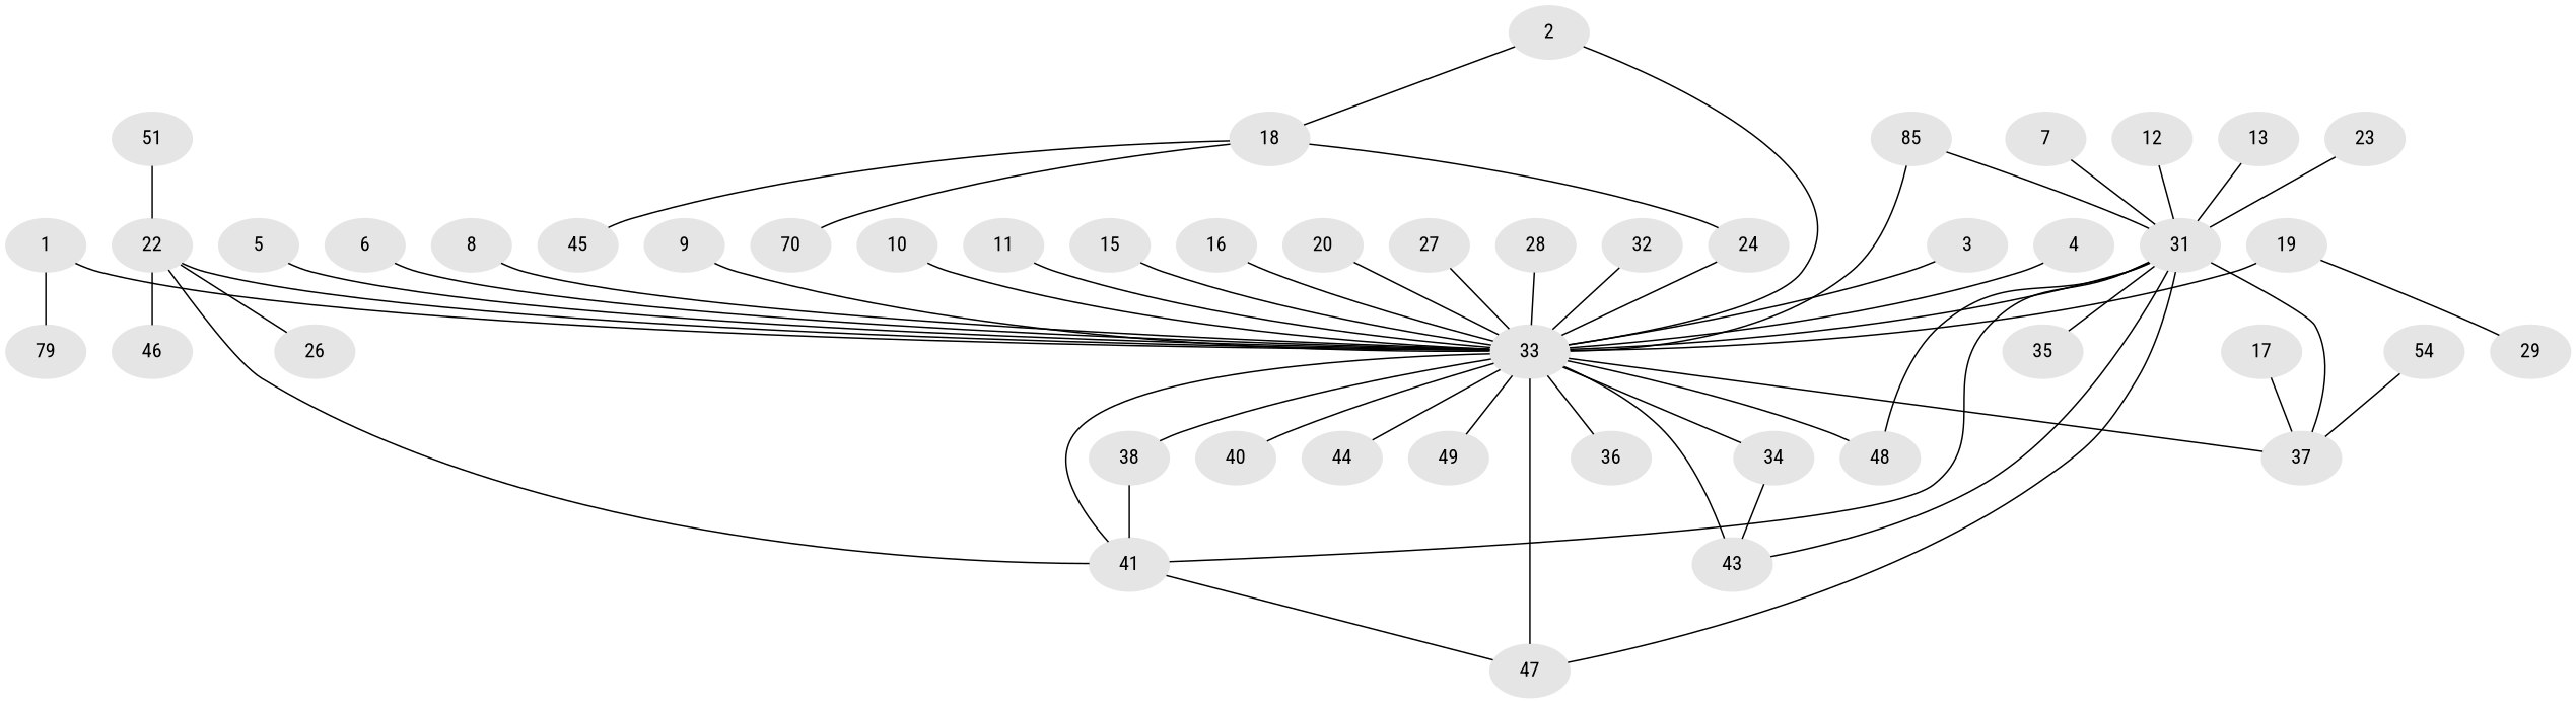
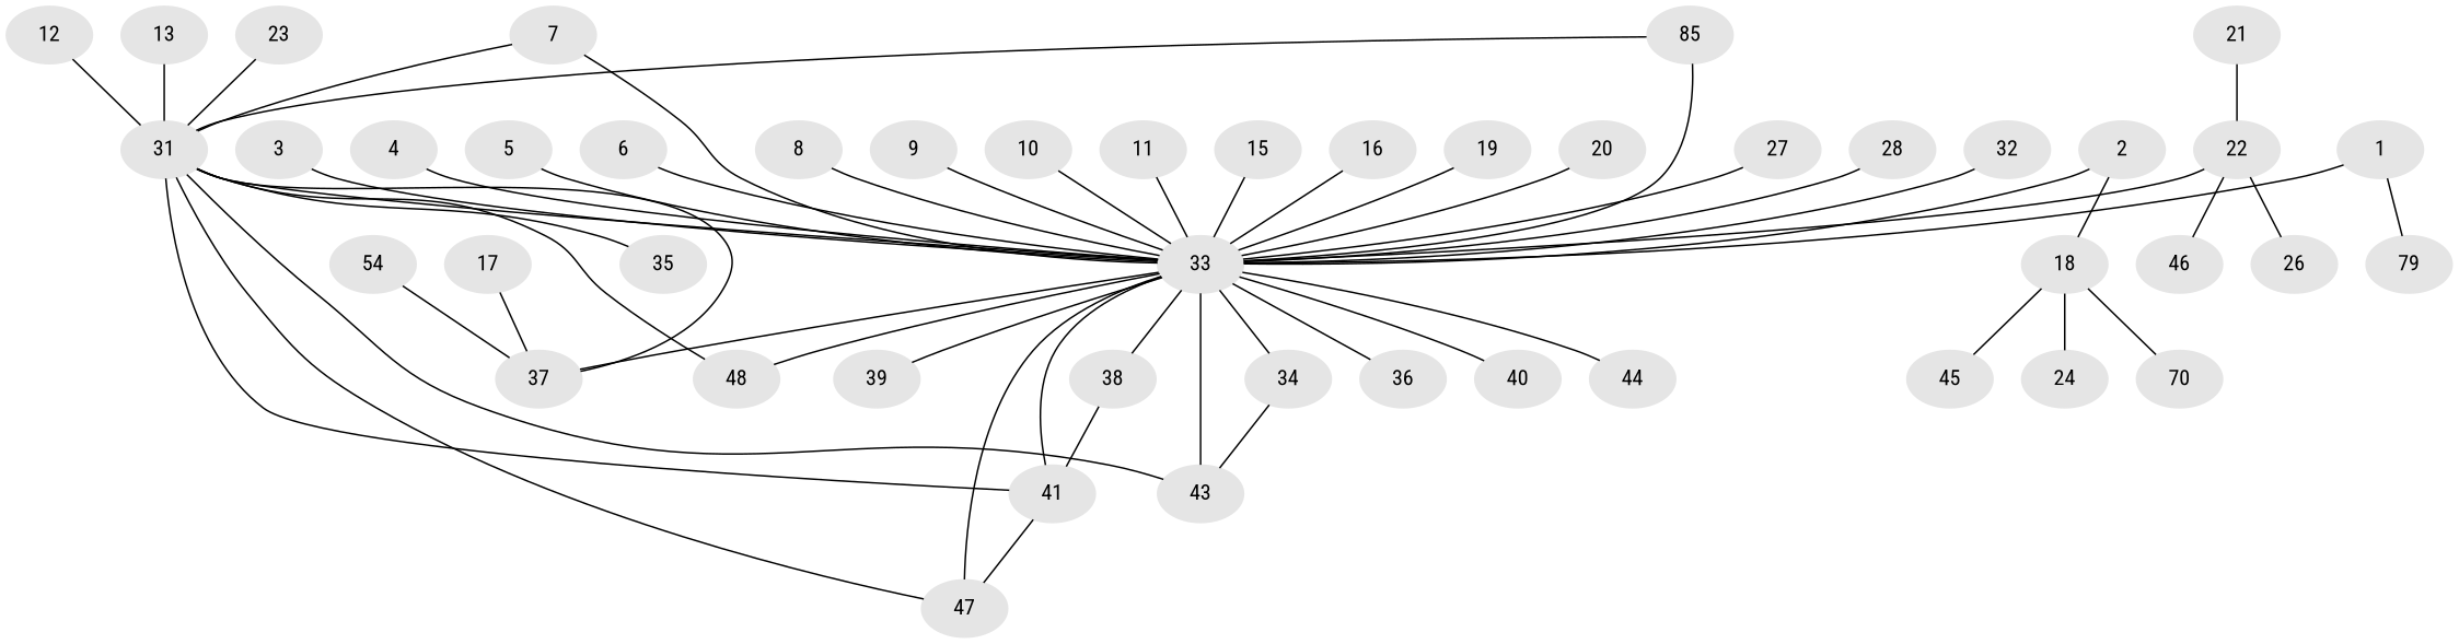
  graph {
    fontname="Roboto Condensed"
    node [color=gray90 fontname="Roboto Condensed" style=filled]
    edge [fontname="Roboto Condensed" weight=1.0]
    1
    33
    n3 [label=79]
    37
    41
    43
    47
    48
    34
    36
    38
    40
    44
-   49
+   49 [label=39]
    2
    18
    24
    n18 [label=70]
    45
    3
    4
    5
    6
    7
    31
    35
    8
    9
    10
    11
    12
    13
    n33 [label=54]
    15
    16
    17
    19
-   29
    20
-   21 [label=51]
+   21
    22
    26
    46
    23
    n45 [label=85]
    27
    28
    32
    1 -- 33
    1 -- n3
    33 -- 37
    33 -- 41
    33 -- 43 [weight=2.0]
    33 -- 47 [weight=2.0]
    33 -- 48
    33 -- 34
    33 -- 36
    33 -- 38
    33 -- 40
    33 -- 44
    33 -- 49 [weight=2.0]
    41 -- 47
    34 -- 43
    38 -- 41
    2 -- 33
    2 -- 18
    18 -- 24
    18 -- n18
    18 -- 45
-   24 -- 33
+   7 -- 33
    3 -- 33
    4 -- 33
    5 -- 33
    6 -- 33
    7 -- 31
    31 -- 33
    31 -- 37
    31 -- 41
    31 -- 43
    31 -- 47
    31 -- 48
    31 -- 35
    8 -- 33
    9 -- 33
    10 -- 33
    11 -- 33
    12 -- 31
    13 -- 31
    n33 -- 37
    15 -- 33
    16 -- 33 [weight=2.0]
    17 -- 37
    19 -- 33 [weight=2.0]
-   19 -- 29
    20 -- 33
    21 -- 22
    22 -- 33
-   22 -- 41
    22 -- 26
    22 -- 46
    23 -- 31
    n45 -- 33 [weight=3.0]
    n45 -- 31
    27 -- 33
    28 -- 33
    32 -- 33
  }
